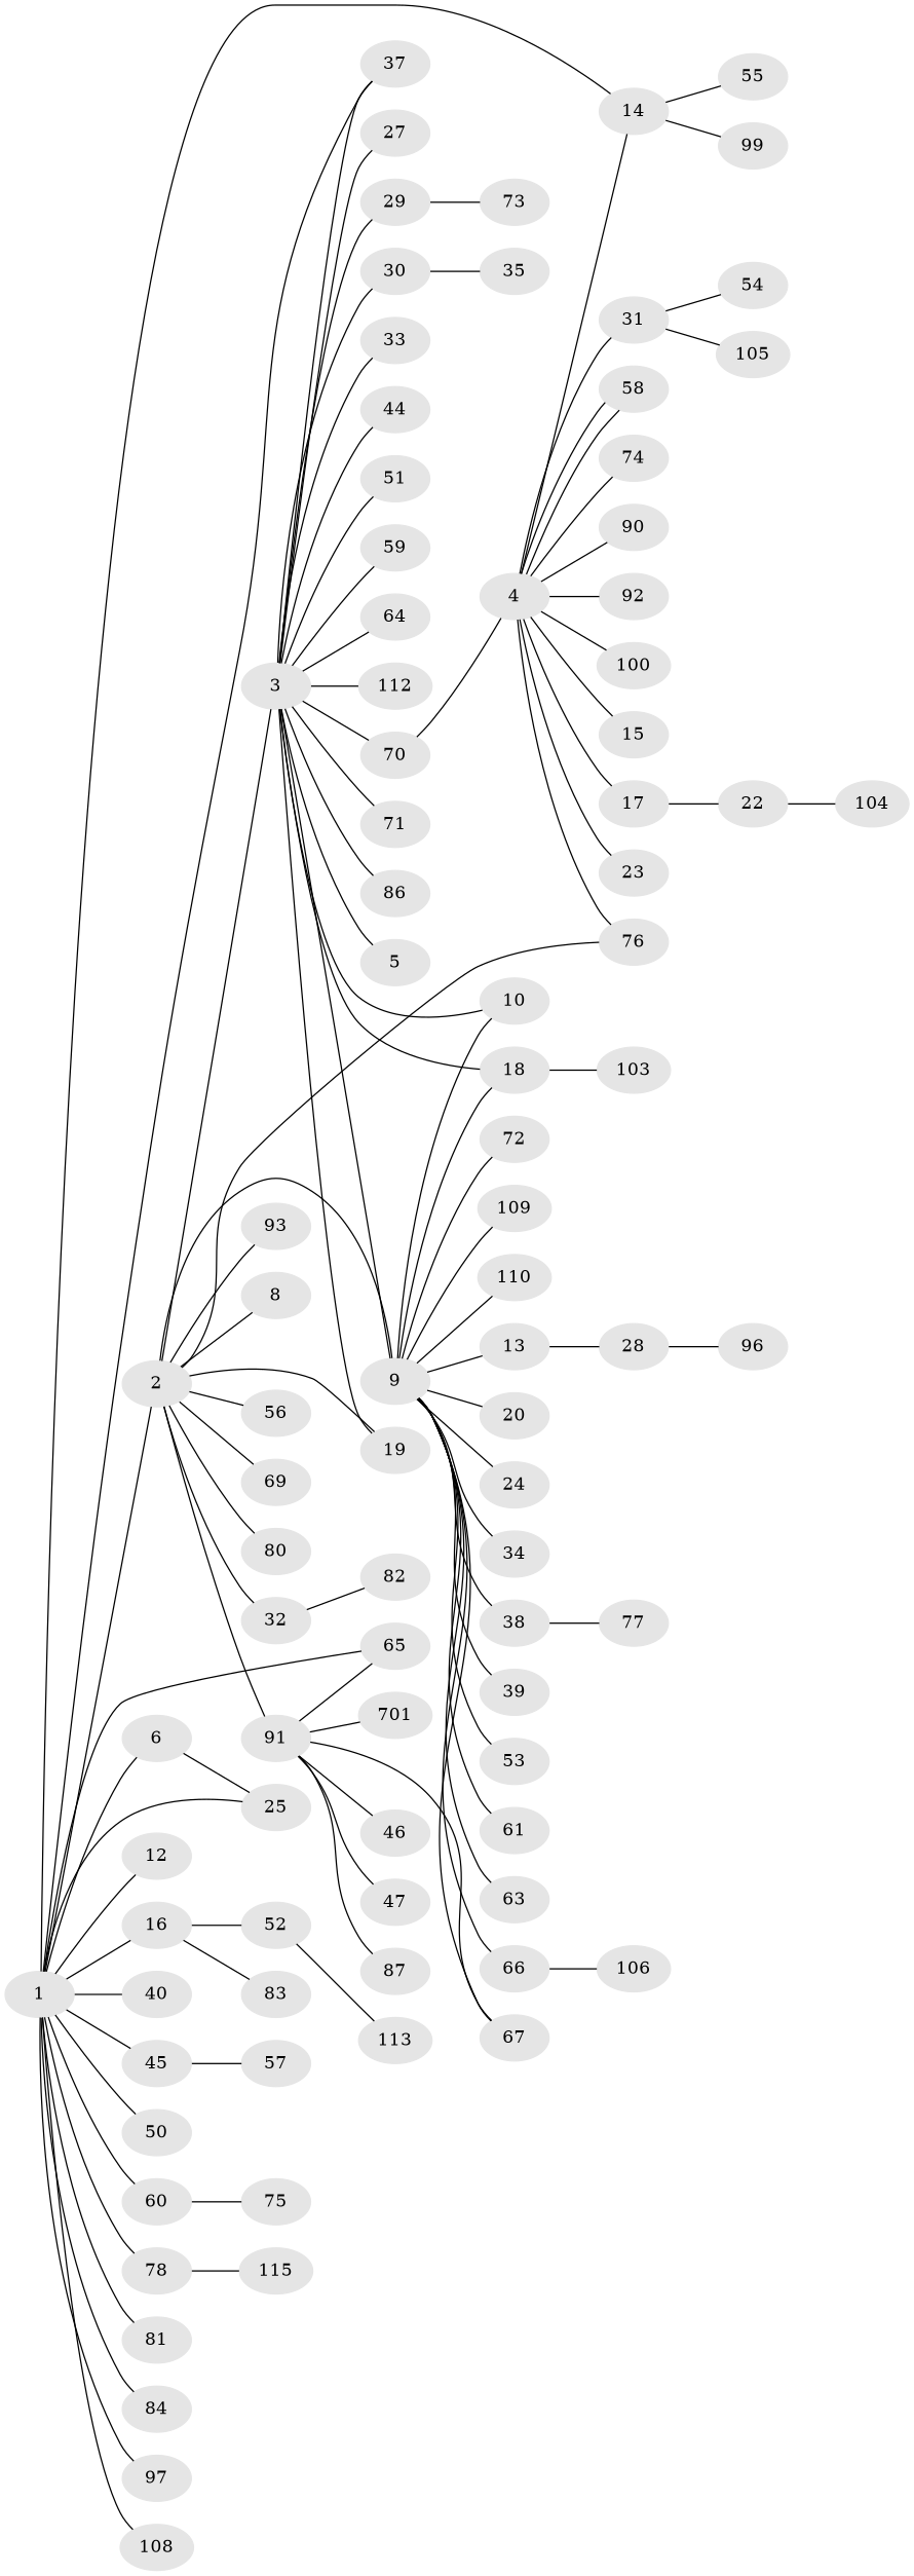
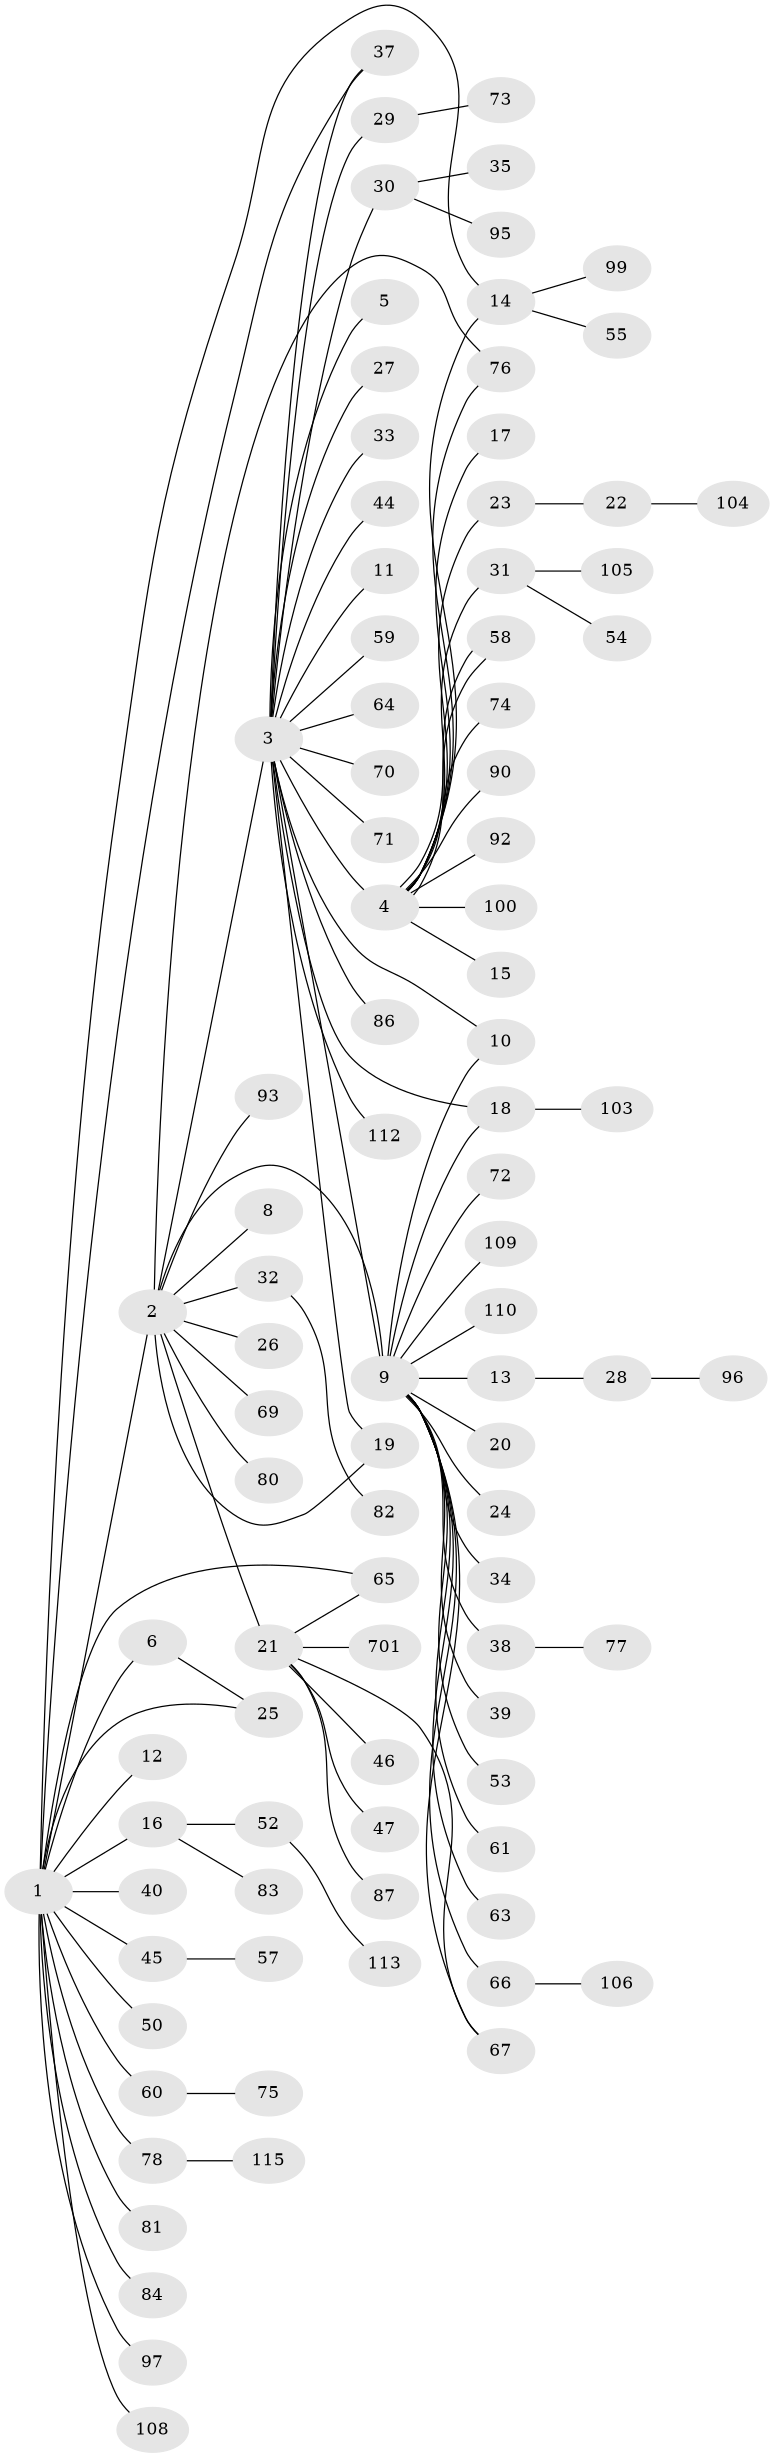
  graph {
    rankdir=LR
    node [color=gray90 style=filled]
    1 [super="+48"]
    2 [super="+91"]
    6
    12 [super="+26"]
    14 [super="+83"]
    16 [super="+36"]
    25
    37
    40
    45
    50
    60
    65
    78 [super="+89"]
    81
    84
    97
    108
    3 [super="+43"]
    8
    9 [super="+11"]
    19
-   21 [super="+49" label=91]
+   21 [super="+49"]
    32
-   56
+   56 [label=26]
    69
    76
    80
    93
    55
    99
    52
    n33 [label=83]
    57
    75
    115
    4 [super="+7"]
    5 [super="+111"]
    10 [super="+68"]
    18 [super="+41"]
    27
    29 [super="+88"]
    30 [super="+79"]
    33
    44 [super="+114"]
-   51 [super="+98"]
+   51 [super="+98" label=11]
    59
    64
    70
    71
    86
    112
    13
    20
    24
    34
    38 [super="+94"]
    39
    53
    61
    63
    66
    67
    72
    109
    110
    46
    47
    87
    n70 [label=701]
    82 [super="+102"]
    15
    17
    23
    31 [super="+42"]
    58
    74
    90
    92
    100
    103
    73
    35
+   95
    22 [super="+62"]
    54
    105
    28 [super="+107"]
    77
    106
    96
    113
    104
    1 -- 2
    1 -- 6
    1 -- 12
    1 -- 14
    1 -- 16
    1 -- 25
    1 -- 37
    1 -- 40
    1 -- 45
    1 -- 50
    1 -- 60
    1 -- 65
    1 -- 78
    1 -- 81
    1 -- 84
    1 -- 97
    1 -- 108
    2 -- 3
    2 -- 8
    2 -- 9
    2 -- 19
    2 -- 21
    2 -- 32
    2 -- 56
    2 -- 69
    2 -- 76
    2 -- 80
    2 -- 93
    6 -- 25
    14 -- 55
    14 -- 99
    16 -- 52
    16 -- n33
    45 -- 57
    60 -- 75
    78 -- 115
    3 -- 37
    3 -- 9
    3 -- 19
-   70 -- 4
+   3 -- 4
    3 -- 5
    3 -- 10
    3 -- 18
    3 -- 27
    3 -- 29
    3 -- 30
    3 -- 33
    3 -- 44
    3 -- 51
    3 -- 59
    3 -- 64
    3 -- 70
    3 -- 71
    3 -- 86
    3 -- 112
    9 -- 10
    9 -- 18
    9 -- 13
    9 -- 20
    9 -- 24
    9 -- 34
    9 -- 38
    9 -- 39
    9 -- 53
    9 -- 61
    9 -- 63
    9 -- 66
    9 -- 67
    9 -- 72
    9 -- 109
    9 -- 110
    21 -- 65
    21 -- 67
    21 -- 46
    21 -- 47
    21 -- 87
    21 -- n70
    32 -- 82
    52 -- 113
    4 -- 14
    4 -- 76
    4 -- 15
    4 -- 17
    4 -- 23
    4 -- 31
    4 -- 58
    4 -- 58
    4 -- 74
    4 -- 90
    4 -- 92
    4 -- 100
    18 -- 103
    29 -- 73
    30 -- 35
+   30 -- 95
    13 -- 28
    38 -- 77
    66 -- 106
-   17 -- 22
+   23 -- 22
    31 -- 54
    31 -- 105
    22 -- 104
    28 -- 96
  }
